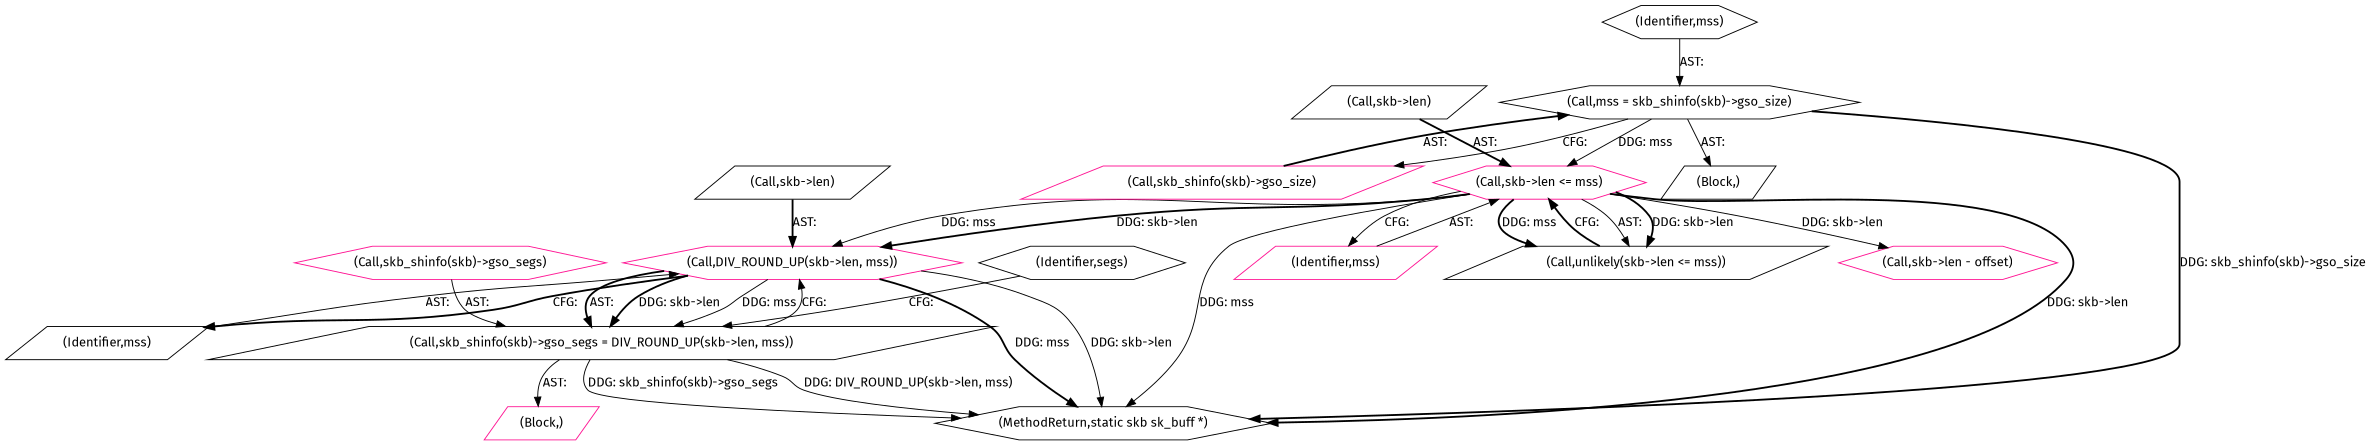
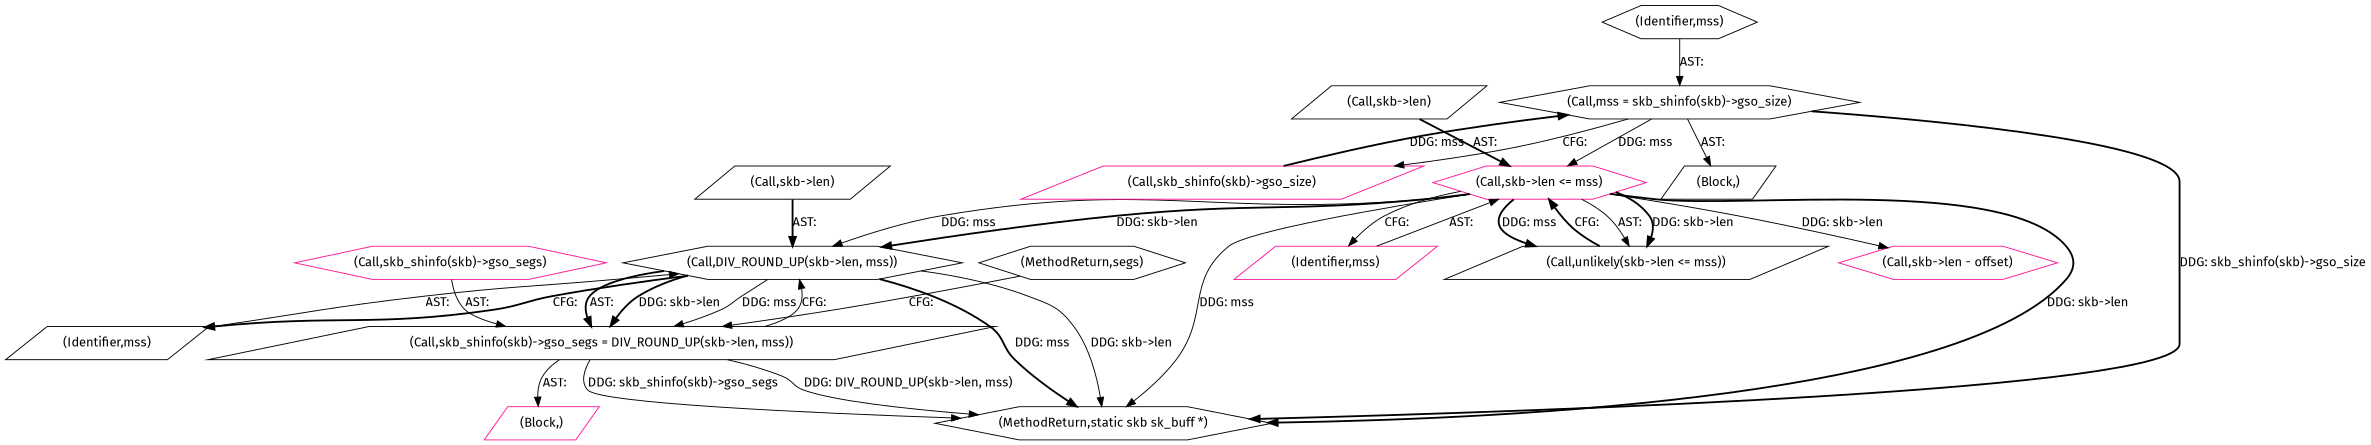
  digraph {
    fontname="Fira Sans"
    node [color=black fontname="Fira Sans" shape=parallelogram]
    edge [fontname="Fira Sans" style=solid]
-   n1 [color=deeppink label="(Call,DIV_ROUND_UP(skb->len, mss))" shape=hexagon]
+   n1 [label="(Call,DIV_ROUND_UP(skb->len, mss))" shape=hexagon]
    n2 [label="(Call,skb_shinfo(skb)->gso_segs = DIV_ROUND_UP(skb->len, mss))"]
    n3 [label="(MethodReturn,static skb sk_buff *)" shape=hexagon]
    n4 [label="(Identifier,mss)"]
    n5 [color=deeppink label="(Block,)"]
    n6 [color=deeppink label="(Call,skb->len <= mss)" shape=hexagon]
    n7 [color=deeppink label="(Identifier,mss)"]
    n8 [label="(Call,unlikely(skb->len <= mss))"]
    n9 [color=deeppink label="(Call,skb->len - offset)" shape=hexagon]
    n10 [label="(Call,mss = skb_shinfo(skb)->gso_size)" shape=hexagon]
    n11 [color=deeppink label="(Call,skb_shinfo(skb)->gso_size)"]
    n12 [label="(Block,)"]
    n13 [label="(Identifier,mss)" shape=hexagon]
    n14 [label="(Call,skb->len)"]
-   n15 [label="(Identifier,segs)" shape=hexagon]
+   n15 [label="(MethodReturn,segs)" shape=hexagon]
    n16 [color=deeppink label="(Call,skb_shinfo(skb)->gso_segs)" shape=hexagon]
    n17 [label="(Call,skb->len)"]
    n1 -> n2 [label="AST: " style=bold]
    n1 -> n2 [label="DDG: skb->len" style=bold]
    n1 -> n2 [label="DDG: mss"]
    n1 -> n3 [label="DDG: skb->len"]
    n1 -> n3 [label="DDG: mss" style=bold]
    n1 -> n4 [label="CFG: " style=bold]
    n2 -> n1 [label="CFG: "]
    n2 -> n3 [label="DDG: DIV_ROUND_UP(skb->len, mss)"]
    n2 -> n3 [label="DDG: skb_shinfo(skb)->gso_segs"]
    n2 -> n5 [label="AST: "]
    n4 -> n1 [label="AST: "]
    n6 -> n1 [label="DDG: skb->len" style=bold]
    n6 -> n1 [label="DDG: mss"]
    n6 -> n3 [label="DDG: mss"]
    n6 -> n3 [label="DDG: skb->len" style=bold]
    n6 -> n7 [label="CFG: "]
    n6 -> n8 [label="AST: "]
    n6 -> n8 [label="DDG: skb->len" style=bold]
    n6 -> n8 [label="DDG: mss" style=bold]
    n6 -> n9 [label="DDG: skb->len"]
    n7 -> n6 [label="AST: "]
    n8 -> n6 [label="CFG: " style=bold]
    n10 -> n3 [label="DDG: skb_shinfo(skb)->gso_size" style=bold]
    n10 -> n6 [label="DDG: mss"]
    n10 -> n11 [label="CFG: "]
    n10 -> n12 [label="AST: "]
-   n11 -> n10 [label="AST: " style=bold]
+   n11 -> n10 [label="DDG: mss" style=bold]
    n13 -> n10 [label="AST: "]
    n14 -> n1 [label="AST: " style=bold]
    n15 -> n2 [label="CFG: "]
    n16 -> n2 [label="AST: "]
    n17 -> n6 [label="AST: " style=bold]
  }
